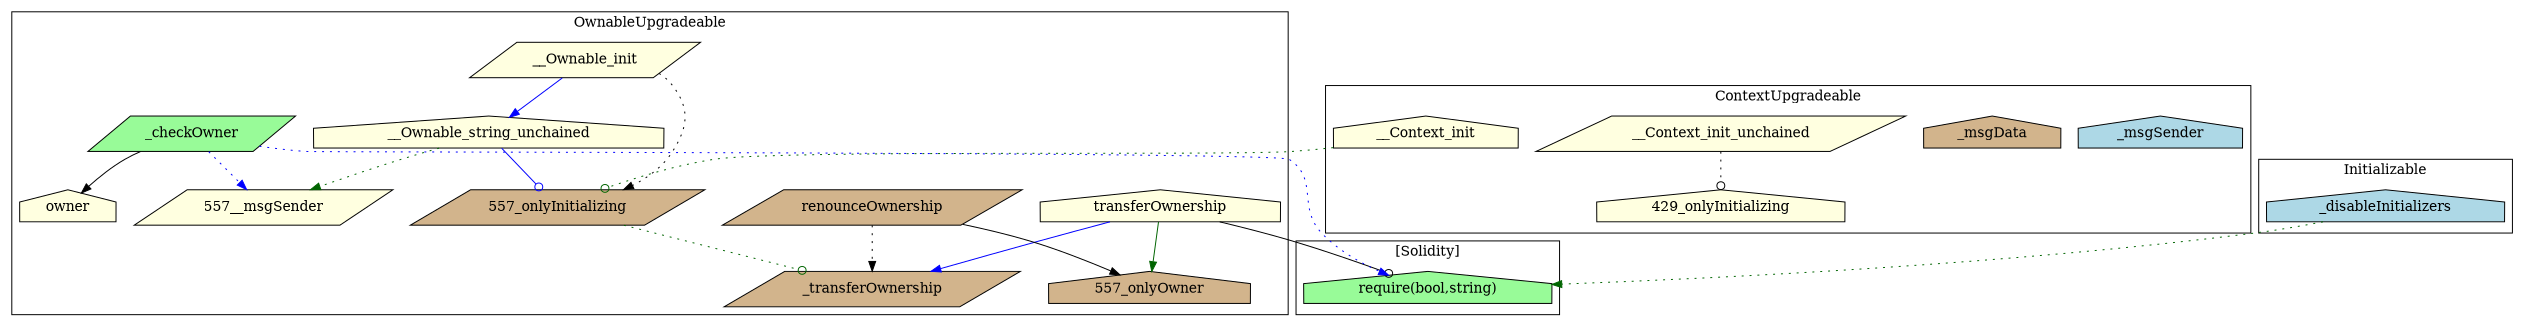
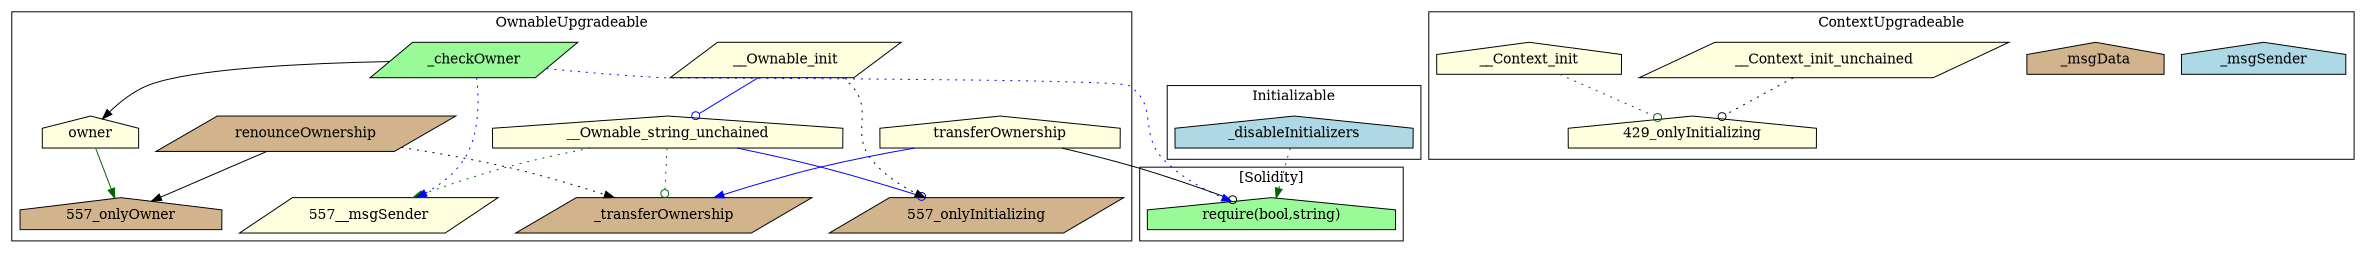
  strict digraph {
    rankdir=TB
    node [fillcolor=lightyellow shape=house style=filled]
    edge [arrowhead=normal color=black style=dotted]
    n1 [label=transferOwnership]
    n2 [fillcolor=tan label=_transferOwnership shape=parallelogram]
    "557_onlyOwner" [fillcolor=tan]
    n4 [label=__Ownable_string_unchained]
    "557__msgSender" [shape=parallelogram]
    "557_onlyInitializing" [fillcolor=tan shape=parallelogram]
    n7 [label=__Ownable_init shape=parallelogram]
    n8 [label=owner]
    n9 [fillcolor=tan label=renounceOwnership shape=parallelogram]
    n10 [fillcolor=palegreen label=_checkOwner shape=parallelogram]
    n11 [fillcolor=lightblue label=_msgSender]
    n12 [fillcolor=tan label=_msgData]
    n13 [label=__Context_init_unchained shape=parallelogram]
    "429_onlyInitializing"
    n15 [label=__Context_init]
    n16 [fillcolor=lightblue label=_disableInitializers]
    "require(bool,string)" [fillcolor=palegreen]
    subgraph cluster_1 {
      label=OwnableUpgradeable
      n1
      n2
      "557_onlyOwner"
      n4
      "557__msgSender"
      "557_onlyInitializing"
      n7
      n8
      n9
      n10
    }
    subgraph cluster_2 {
      label=ContextUpgradeable
      n11
      n12
      n13
      "429_onlyInitializing"
      n15
    }
    subgraph cluster_3 {
      label=Initializable
      n16
    }
    subgraph cluster_4 {
      label="[Solidity]"
      "require(bool,string)"
    }
    n1 -> n2 [color=blue style=solid]
-   n1 -> "557_onlyOwner" [color=darkgreen style=solid]
+   n8 -> "557_onlyOwner" [color=darkgreen style=solid]
    n1 -> "require(bool,string)" [arrowhead=odot style=solid]
-   "557_onlyInitializing" -> n2 [arrowhead=odot color=darkgreen]
+   n4 -> n2 [arrowhead=odot color=darkgreen]
    n4 -> "557__msgSender" [color=darkgreen]
    n4 -> "557_onlyInitializing" [arrowhead=odot color=blue style=solid]
-   n7 -> n4 [color=blue style=solid]
+   n7 -> n4 [arrowhead=odot color=blue style=solid]
    n7 -> "557_onlyInitializing"
    n9 -> n2
    n9 -> "557_onlyOwner" [style=solid]
    n10 -> "557__msgSender" [color=blue]
    n10 -> n8 [style=solid]
    n10 -> "require(bool,string)" [color=blue]
    n13 -> "429_onlyInitializing" [arrowhead=odot]
-   n15 -> "557_onlyInitializing" [arrowhead=odot color=darkgreen]
+   n15 -> "429_onlyInitializing" [arrowhead=odot color=darkgreen]
    n16 -> "require(bool,string)" [color=darkgreen]
  }
